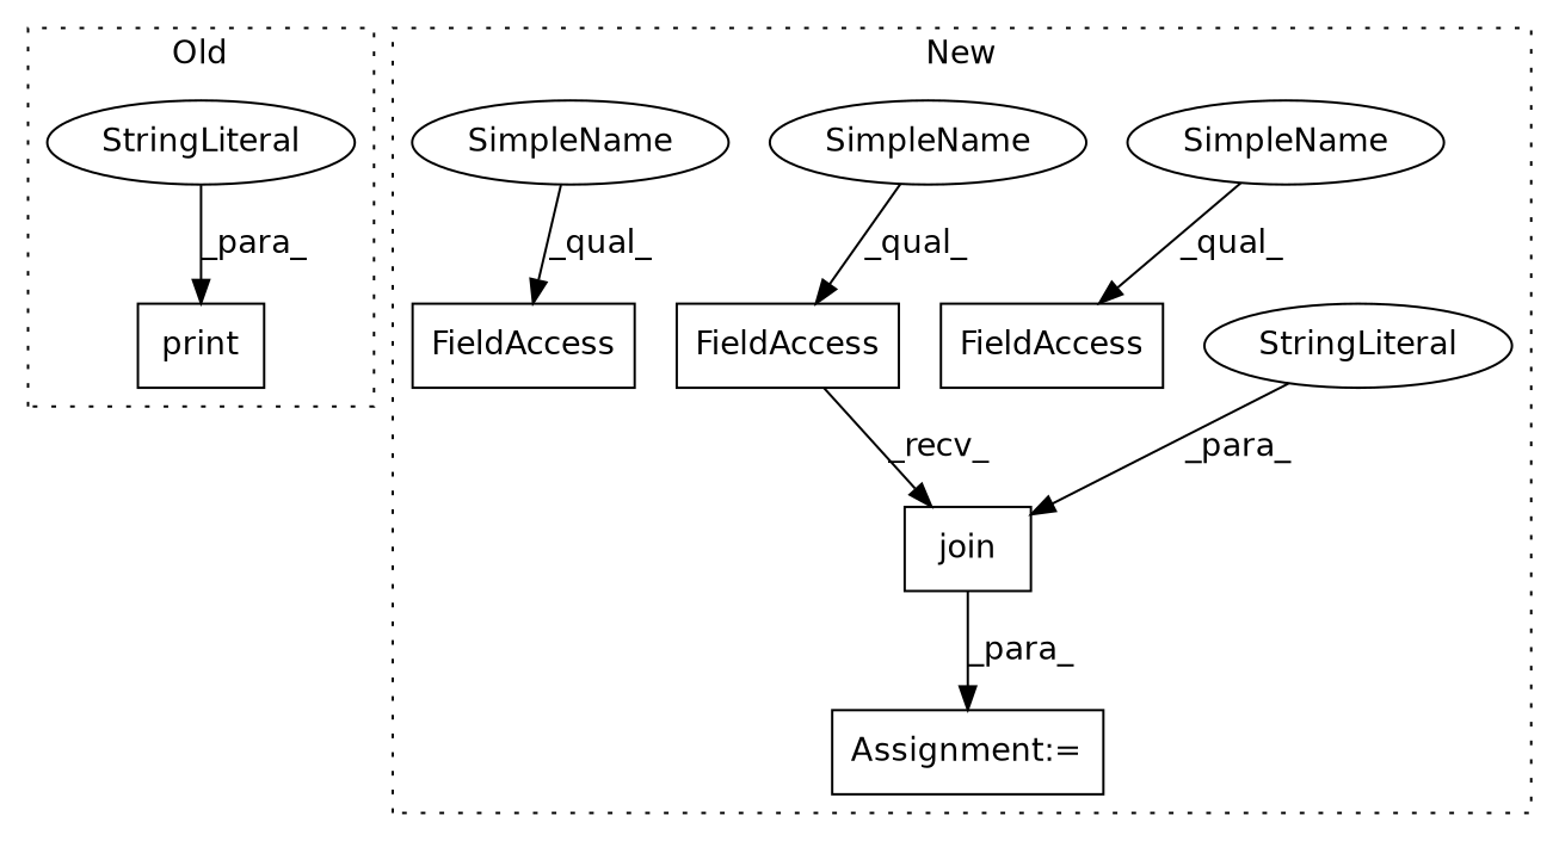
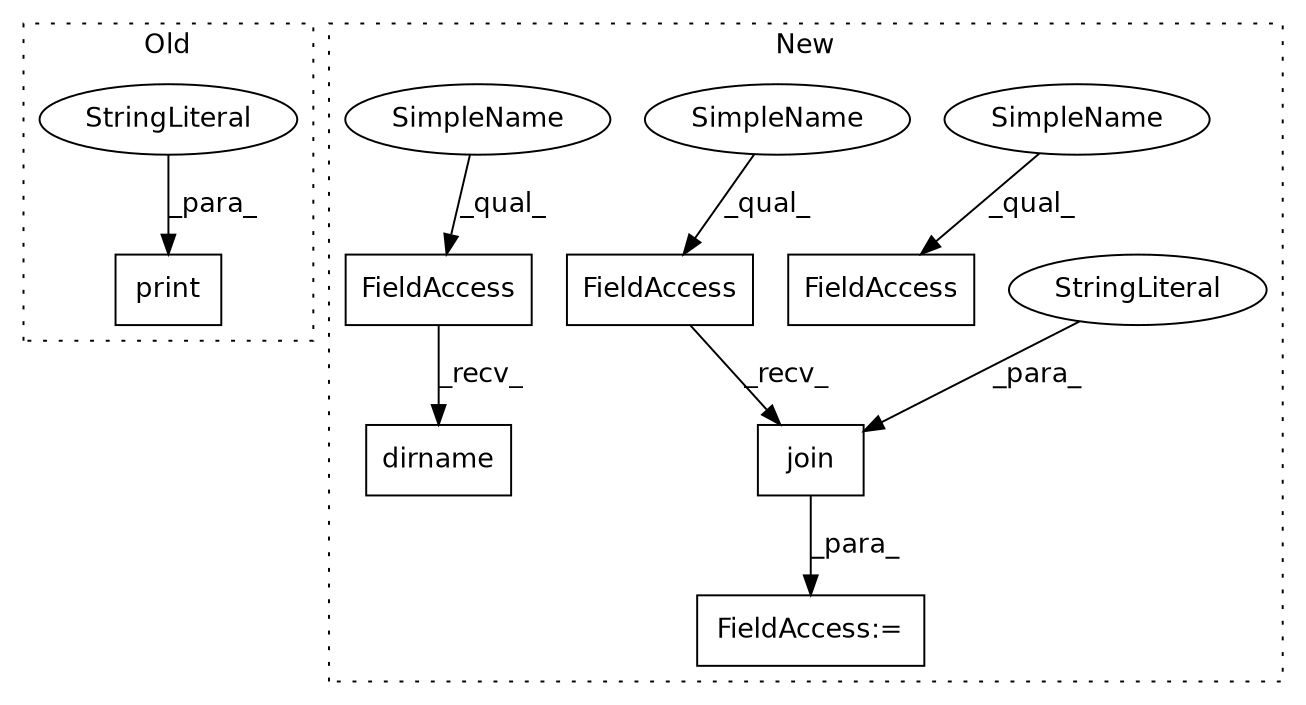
  digraph {
    fontname="DejaVu Sans"
    node [a=32 fontname="DejaVu Sans" l=7 s=1576 shape=box]
    edge [fontname="DejaVu Sans"]
    n1 [l="6,1" label=print s="1775,1820"]
    n2 [a=45 l=39 label=StringLiteral s=1781 shape=ellipse]
+   n3 [l="8,1" label=dirname s="1584,1607"]
    n4 [a=22 label=FieldAccess]
-   n5 [a=7 l=1 label="Assignment:=" s=1562]
+   n5 [a=7 l=1 label="FieldAccess:=" s=1562]
    n6 [a=22 label=FieldAccess s=1831]
    n7 [a=22 label=FieldAccess s=1563]
    n8 [l="5,1" label=join s="1571,1627"]
    n9 [a=45 l=4 label=StringLiteral s=1609 shape=ellipse]
    n10 [a=42 l=2 label=SimpleName s=1831 shape=ellipse]
    n11 [a=42 l=2 label=SimpleName s=1563 shape=ellipse]
    n12 [a=42 l=2 label=SimpleName shape=ellipse]
    subgraph cluster_1 {
      label=Old
      style=dotted
      n1
      n2
    }
    subgraph cluster_2 {
      label=New
      style=dotted
+     n3
      n4
      n5
      n6
      n7
      n8
      n9
      n10
      n11
      n12
    }
    n2 -> n1 [label=_para_]
+   n4 -> n3 [label=_recv_]
    n7 -> n8 [label=_recv_]
    n8 -> n5 [label=_para_]
    n9 -> n8 [label=_para_]
    n10 -> n6 [label=_qual_]
    n11 -> n7 [label=_qual_]
    n12 -> n4 [label=_qual_]
  }
